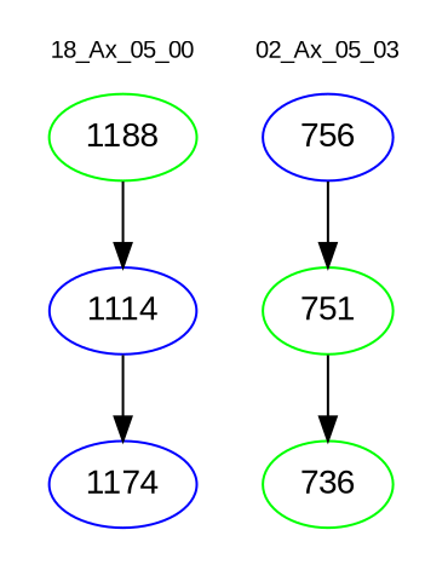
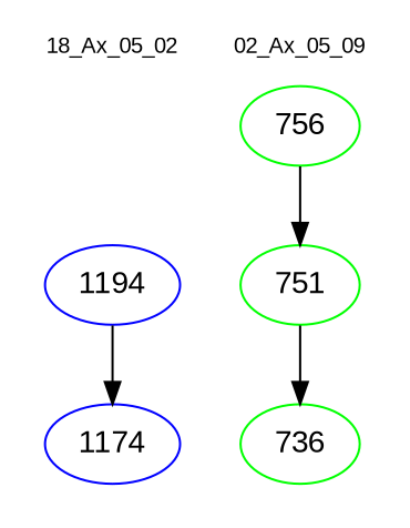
  digraph {
    fontname="Liberation Sans"
    node [color=green fontname="Liberation Sans"]
    edge [color=black fontname="Liberation Sans"]
-   n1 [label=1188]
-   n2 [color=blue label=1114]
+   n2 [color=blue label=1194]
    n3 [color=blue label=1174]
-   n4 [color=blue label=756]
+   n4 [label=756]
    n5 [label=751]
    n6 [label=736]
    subgraph cluster_1 {
      color=white
      fontsize=10
-     label="18_Ax_05_00"
-     n1
+     label="18_Ax_05_02"
      n2
      n3
    }
    subgraph cluster_2 {
      color=white
      fontsize=10
-     label="02_Ax_05_03"
+     label="02_Ax_05_09"
      n4
      n5
      n6
    }
-   n1 -> n2
    n2 -> n3
    n4 -> n5
    n5 -> n6
  }
